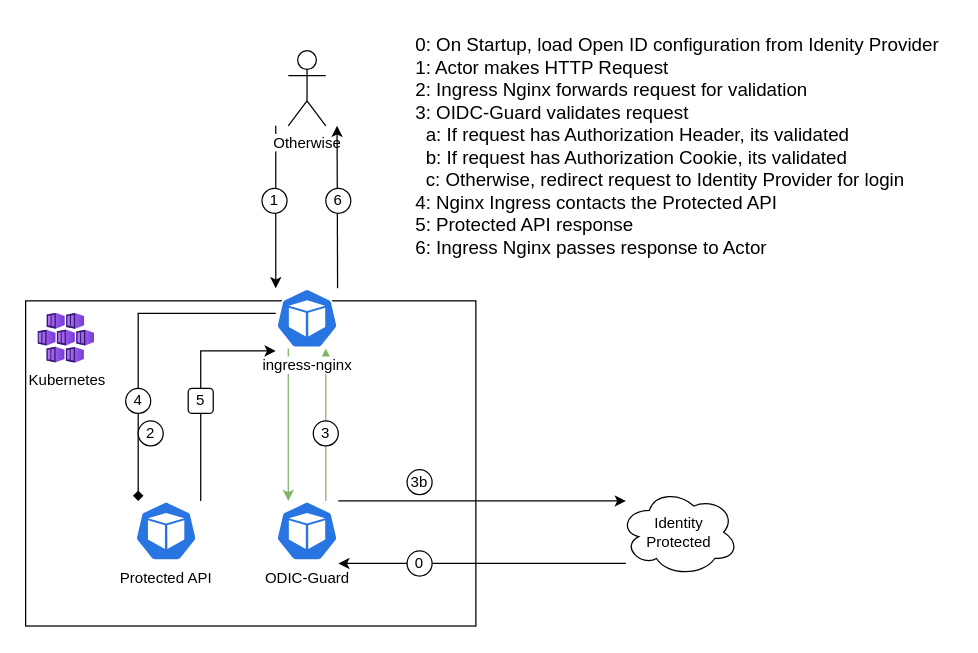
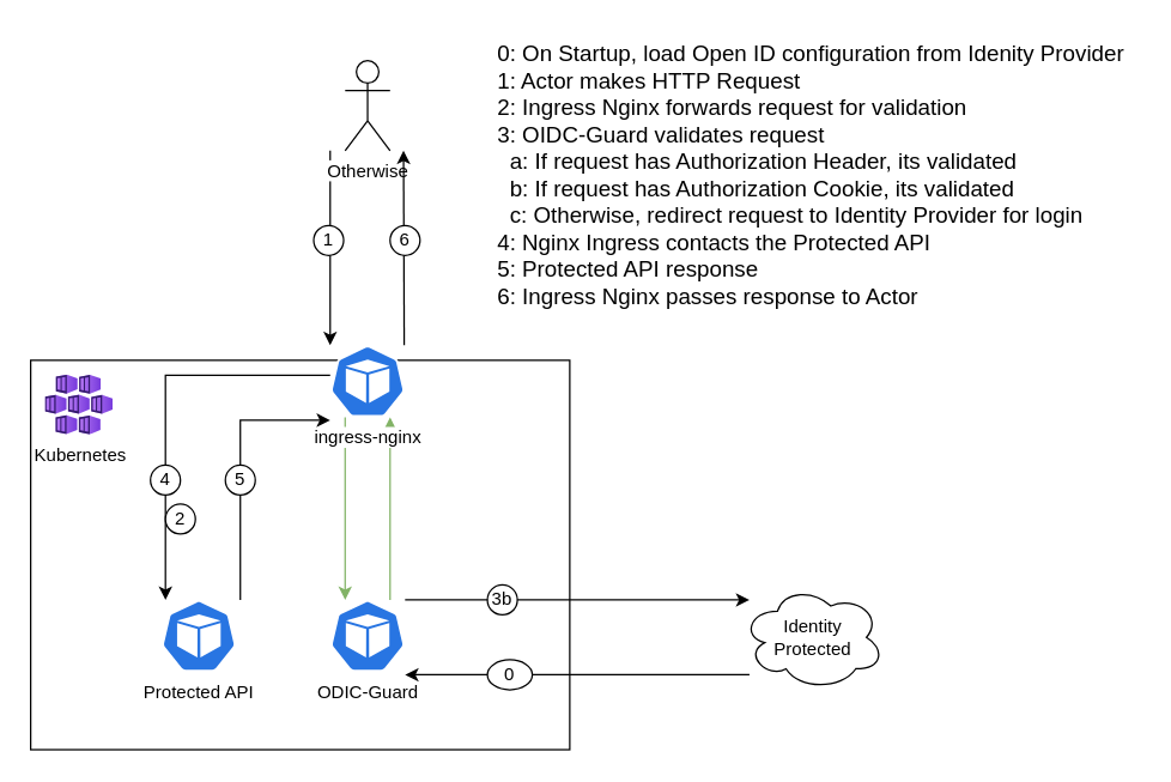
  <mxCell id="0" />
  <mxCell id="1" parent="0" />
  <mxCell id="2" value="" style="rounded=0;whiteSpace=wrap;html=1;" vertex="1" parent="1"><mxGeometry x="20" y="240" width="360" height="260" as="geometry" /></mxCell>
  <mxCell id="3" style="edgeStyle=orthogonalEdgeStyle;rounded=0;orthogonalLoop=1;jettySize=auto;html=1;fontColor=#000000;startArrow=classic;startFill=1;strokeColor=#82b366;fillColor=#d5e8d4;endArrow=none;endFill=0;" edge="1" parent="1"><mxGeometry relative="1" as="geometry"><mxPoint x="260" y="278" as="sourcePoint" /><mxPoint x="260" y="400" as="targetPoint" /></mxGeometry></mxCell>
  <mxCell id="4" value="Kubernetes" style="aspect=fixed;html=1;points=[];align=center;image;fontSize=12;image=img/lib/azure2/containers/Kubernetes_Services.svg;" vertex="1" parent="1"><mxGeometry x="30" y="250" width="45.33" height="40" as="geometry" /></mxCell>
  <mxCell id="5" style="edgeStyle=orthogonalEdgeStyle;rounded=0;orthogonalLoop=1;jettySize=auto;html=1;fontColor=#000000;startArrow=none;startFill=0;strokeColor=#82b366;fillColor=#d5e8d4;" edge="1" parent="1" source="7" target="10"><mxGeometry relative="1" as="geometry"><Array as="points"><mxPoint x="230" y="330" /><mxPoint x="230" y="330" /></Array></mxGeometry></mxCell>
- <mxCell id="6" style="edgeStyle=orthogonalEdgeStyle;rounded=0;orthogonalLoop=1;jettySize=auto;html=1;fontColor=#000000;startArrow=none;startFill=0;strokeColor=#000000;endArrow=diamond;endFill=1;" edge="1" parent="1" source="7" target="16"><mxGeometry relative="1" as="geometry"><Array as="points"><mxPoint x="110" y="250" /></Array></mxGeometry></mxCell>
+ <mxCell id="6" style="edgeStyle=orthogonalEdgeStyle;rounded=0;orthogonalLoop=1;jettySize=auto;html=1;fontColor=#000000;startArrow=none;startFill=0;strokeColor=#000000;endArrow=classic;endFill=1;" edge="1" parent="1" source="7" target="16"><mxGeometry relative="1" as="geometry"><Array as="points"><mxPoint x="110" y="250" /></Array></mxGeometry></mxCell>
  <mxCell id="7" value="ingress-nginx" style="sketch=0;html=1;dashed=0;whitespace=wrap;fillColor=#2875E2;strokeColor=#ffffff;points=[[0.005,0.63,0],[0.1,0.2,0],[0.9,0.2,0],[0.5,0,0],[0.995,0.63,0],[0.72,0.99,0],[0.5,1,0],[0.28,0.99,0]];shape=mxgraph.kubernetes.icon;prIcon=pod;verticalAlign=top;labelPosition=center;verticalLabelPosition=bottom;align=center;labelBackgroundColor=default;" vertex="1" parent="1"><mxGeometry x="220" y="230" width="50" height="48" as="geometry" /></mxCell>
  <mxCell id="8" style="edgeStyle=orthogonalEdgeStyle;rounded=0;orthogonalLoop=1;jettySize=auto;html=1;fontColor=#000000;strokeColor=#000000;startArrow=none;startFill=0;" edge="1" parent="1" target="7"><mxGeometry relative="1" as="geometry"><mxPoint x="220" y="100" as="sourcePoint" /><Array as="points"><mxPoint x="220" y="110" /><mxPoint x="220" y="110" /></Array></mxGeometry></mxCell>
  <mxCell id="9" value="Otherwise" style="shape=umlActor;verticalLabelPosition=bottom;verticalAlign=top;html=1;outlineConnect=0;labelBackgroundColor=default;labelBorderColor=none;" vertex="1" parent="1"><mxGeometry x="230" y="40" width="30" height="60" as="geometry" /></mxCell>
  <mxCell id="10" value="ODIC-Guard" style="sketch=0;html=1;dashed=0;whitespace=wrap;fillColor=#2875E2;strokeColor=#ffffff;points=[[0.005,0.63,0],[0.1,0.2,0],[0.9,0.2,0],[0.5,0,0],[0.995,0.63,0],[0.72,0.99,0],[0.5,1,0],[0.28,0.99,0]];shape=mxgraph.kubernetes.icon;prIcon=pod;verticalAlign=top;labelPosition=center;verticalLabelPosition=bottom;align=center;" vertex="1" parent="1"><mxGeometry x="220" y="400" width="50" height="48" as="geometry" /></mxCell>
  <mxCell id="11" value="" style="edgeStyle=orthogonalEdgeStyle;rounded=0;orthogonalLoop=1;jettySize=auto;html=1;" edge="1" parent="1"><mxGeometry x="-0.157" y="20" relative="1" as="geometry"><mxPoint as="offset" /><mxPoint x="500" y="450" as="sourcePoint" /><mxPoint x="270" y="450" as="targetPoint" /><Array as="points"><mxPoint x="500" y="450" /><mxPoint x="270" y="450" /></Array></mxGeometry></mxCell>
  <mxCell id="12" value="Identity&lt;br&gt;Protected" style="ellipse;shape=cloud;whiteSpace=wrap;html=1;" vertex="1" parent="1"><mxGeometry x="495" y="390" width="95" height="70" as="geometry" /></mxCell>
  <mxCell id="13" value="1" style="ellipse;whiteSpace=wrap;html=1;" vertex="1" parent="1"><mxGeometry x="209" y="150" width="20" height="20" as="geometry" /></mxCell>
  <mxCell id="14" value="2" style="ellipse;whiteSpace=wrap;html=1;" vertex="1" parent="1"><mxGeometry x="110" y="336" width="20" height="20" as="geometry" /></mxCell>
  <mxCell id="15" value="4" style="ellipse;whiteSpace=wrap;html=1;" vertex="1" parent="1"><mxGeometry x="100" y="310" width="20" height="20" as="geometry" /></mxCell>
  <mxCell id="16" value="Protected API" style="sketch=0;html=1;dashed=0;whitespace=wrap;fillColor=#2875E2;strokeColor=#ffffff;points=[[0.005,0.63,0],[0.1,0.2,0],[0.9,0.2,0],[0.5,0,0],[0.995,0.63,0],[0.72,0.99,0],[0.5,1,0],[0.28,0.99,0]];shape=mxgraph.kubernetes.icon;prIcon=pod;verticalAlign=top;labelPosition=center;verticalLabelPosition=bottom;align=center;" vertex="1" parent="1"><mxGeometry x="107.33" y="400" width="50" height="48" as="geometry" /></mxCell>
- <mxCell id="17" value="0" style="ellipse;whiteSpace=wrap;html=1;" vertex="1" parent="1"><mxGeometry x="325" y="440" width="20" height="20" as="geometry" /></mxCell>
+ <mxCell id="17" value="0" style="ellipse;whiteSpace=wrap;html=1;" vertex="1" parent="1"><mxGeometry x="325" y="440" width="30" height="20" as="geometry" /></mxCell>
  <mxCell id="18" value="0: On Startup, load Open ID configuration from Idenity Provider&lt;br style=&quot;font-size: 15px;&quot;&gt;1: Actor makes HTTP Request&lt;br style=&quot;font-size: 15px;&quot;&gt;2: Ingress Nginx&amp;nbsp;forwards request for validation&lt;br style=&quot;font-size: 15px;&quot;&gt;3: OIDC-Guard validates request&lt;br&gt;&amp;nbsp; a: If request has Authorization Header, its validated&lt;br&gt;&amp;nbsp; b: If request has Authorization Cookie, its validated&lt;br&gt;&amp;nbsp; c: Otherwise, redirect request to Identity Provider for login&lt;br style=&quot;font-size: 15px;&quot;&gt;4: Nginx Ingress contacts the Protected API&lt;br style=&quot;font-size: 15px;&quot;&gt;5: Protected API response&lt;br style=&quot;font-size: 15px;&quot;&gt;6: Ingress Nginx passes response to Actor" style="text;html=1;strokeColor=none;fillColor=none;align=left;verticalAlign=top;whiteSpace=wrap;rounded=0;labelBackgroundColor=default;labelBorderColor=none;fontColor=#000000;fontSize=15;" vertex="1" parent="1"><mxGeometry x="330" y="20" width="430" height="190" as="geometry" /></mxCell>
  <mxCell id="19" value="" style="endArrow=classic;html=1;rounded=0;" edge="1" parent="1"><mxGeometry width="50" height="50" relative="1" as="geometry"><mxPoint x="270" y="400" as="sourcePoint" /><mxPoint x="500" y="400" as="targetPoint" /></mxGeometry></mxCell>
- <mxCell id="20" value="3b" style="ellipse;whiteSpace=wrap;html=1;" vertex="1" parent="1"><mxGeometry x="325" y="375" width="20" height="20" as="geometry" /></mxCell>
+ <mxCell id="20" value="3b" style="ellipse;whiteSpace=wrap;html=1;" vertex="1" parent="1"><mxGeometry x="325" y="390" width="20" height="20" as="geometry" /></mxCell>
  <mxCell id="21" style="edgeStyle=orthogonalEdgeStyle;rounded=0;orthogonalLoop=1;jettySize=auto;html=1;fontColor=#000000;strokeColor=#000000;startArrow=classic;startFill=1;endArrow=none;endFill=0;fillColor=#f8cecc;" edge="1" parent="1"><mxGeometry relative="1" as="geometry"><mxPoint x="269" y="100" as="sourcePoint" /><mxPoint x="269.43" y="230" as="targetPoint" /><Array as="points"><mxPoint x="269" y="100" /></Array></mxGeometry></mxCell>
  <mxCell id="22" value="6" style="ellipse;whiteSpace=wrap;html=1;" vertex="1" parent="1"><mxGeometry x="260" y="150" width="20" height="20" as="geometry" /></mxCell>
  <mxCell id="23" style="edgeStyle=orthogonalEdgeStyle;rounded=0;orthogonalLoop=1;jettySize=auto;html=1;fontColor=#000000;startArrow=classic;startFill=1;strokeColor=#000000;endArrow=none;endFill=0;" edge="1" parent="1"><mxGeometry relative="1" as="geometry"><mxPoint x="220" y="280" as="sourcePoint" /><mxPoint x="160" y="400" as="targetPoint" /><Array as="points"><mxPoint x="220" y="280" /><mxPoint x="160" y="280" /></Array></mxGeometry></mxCell>
- <mxCell id="24" value="5" style="whiteSpace=wrap;html=1;rounded=1;" vertex="1" parent="1"><mxGeometry x="150" y="310" width="20" height="20" as="geometry" /></mxCell>
- <mxCell id="25" value="3" style="ellipse;whiteSpace=wrap;html=1;" vertex="1" parent="1"><mxGeometry x="250" y="336" width="20" height="20" as="geometry" /></mxCell>
+ <mxCell id="24" value="5" style="ellipse;whiteSpace=wrap;html=1;" vertex="1" parent="1"><mxGeometry x="150" y="310" width="20" height="20" as="geometry" /></mxCell>
